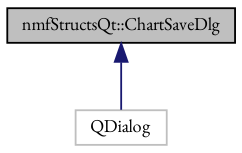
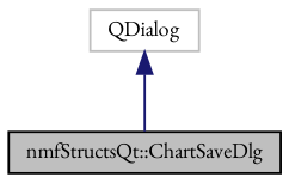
  digraph {
    fontname="EB Garamond"
    node [fontname="EB Garamond" fontsize=10 shape=record style=filled]
    n1 [color=black fillcolor=grey75 fontcolor=black height=0.2 label="nmfStructsQt::ChartSaveDlg" width=0.4]
    n2 [color=grey75 fillcolor=white height=0.2 label=QDialog width=0.4]
-   n1 -> n2 [color=midnightblue dir=back fontname="EB Garamond" fontsize=10 labelfontname=Helvetica labelfontsize=10 style=solid]
+   n2 -> n1 [color=midnightblue dir=back fontname="EB Garamond" fontsize=10 labelfontname=Helvetica labelfontsize=10 style=solid]
  }
